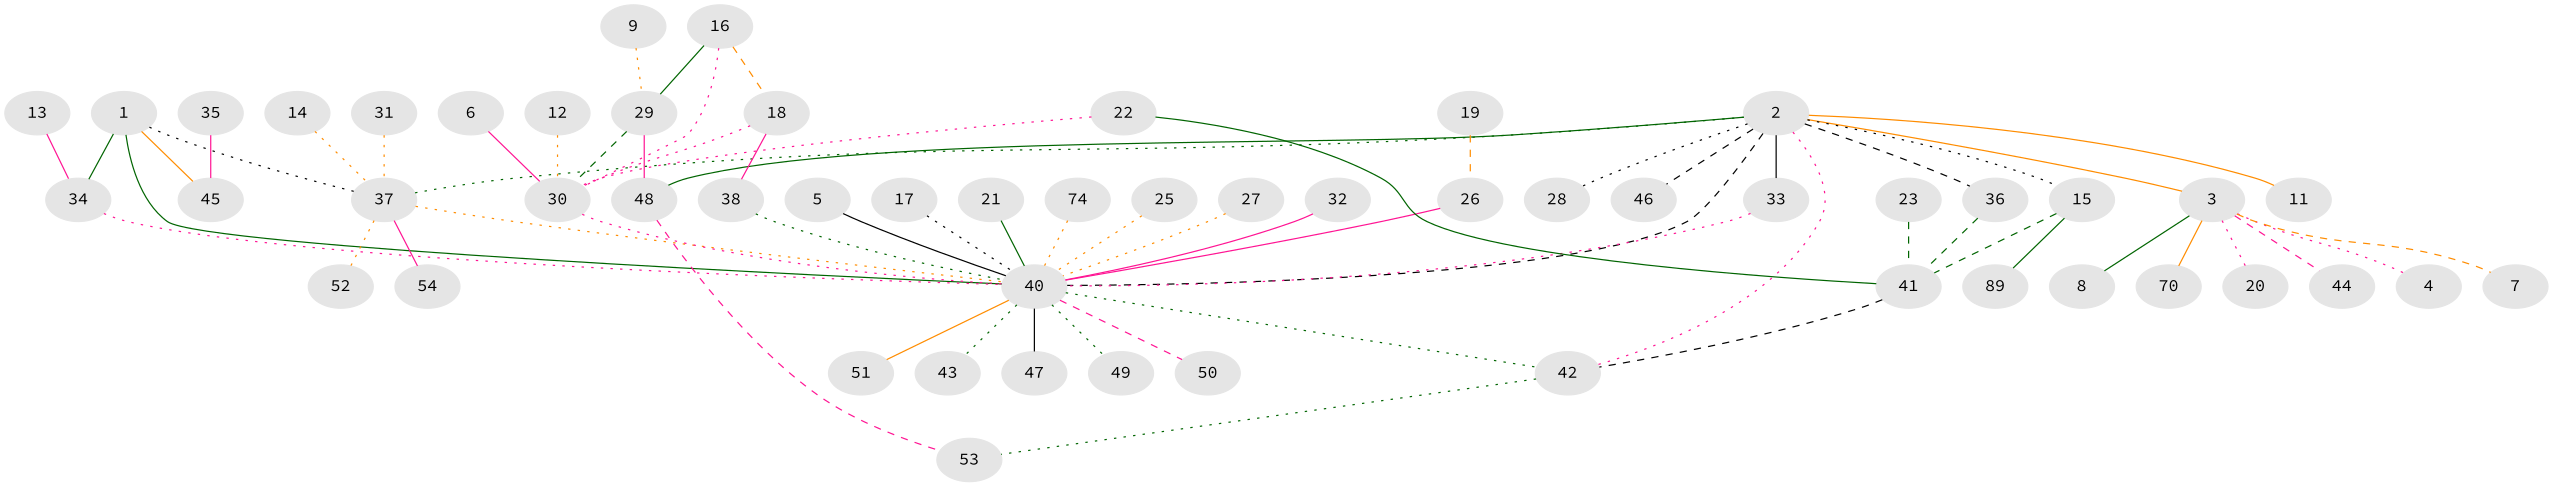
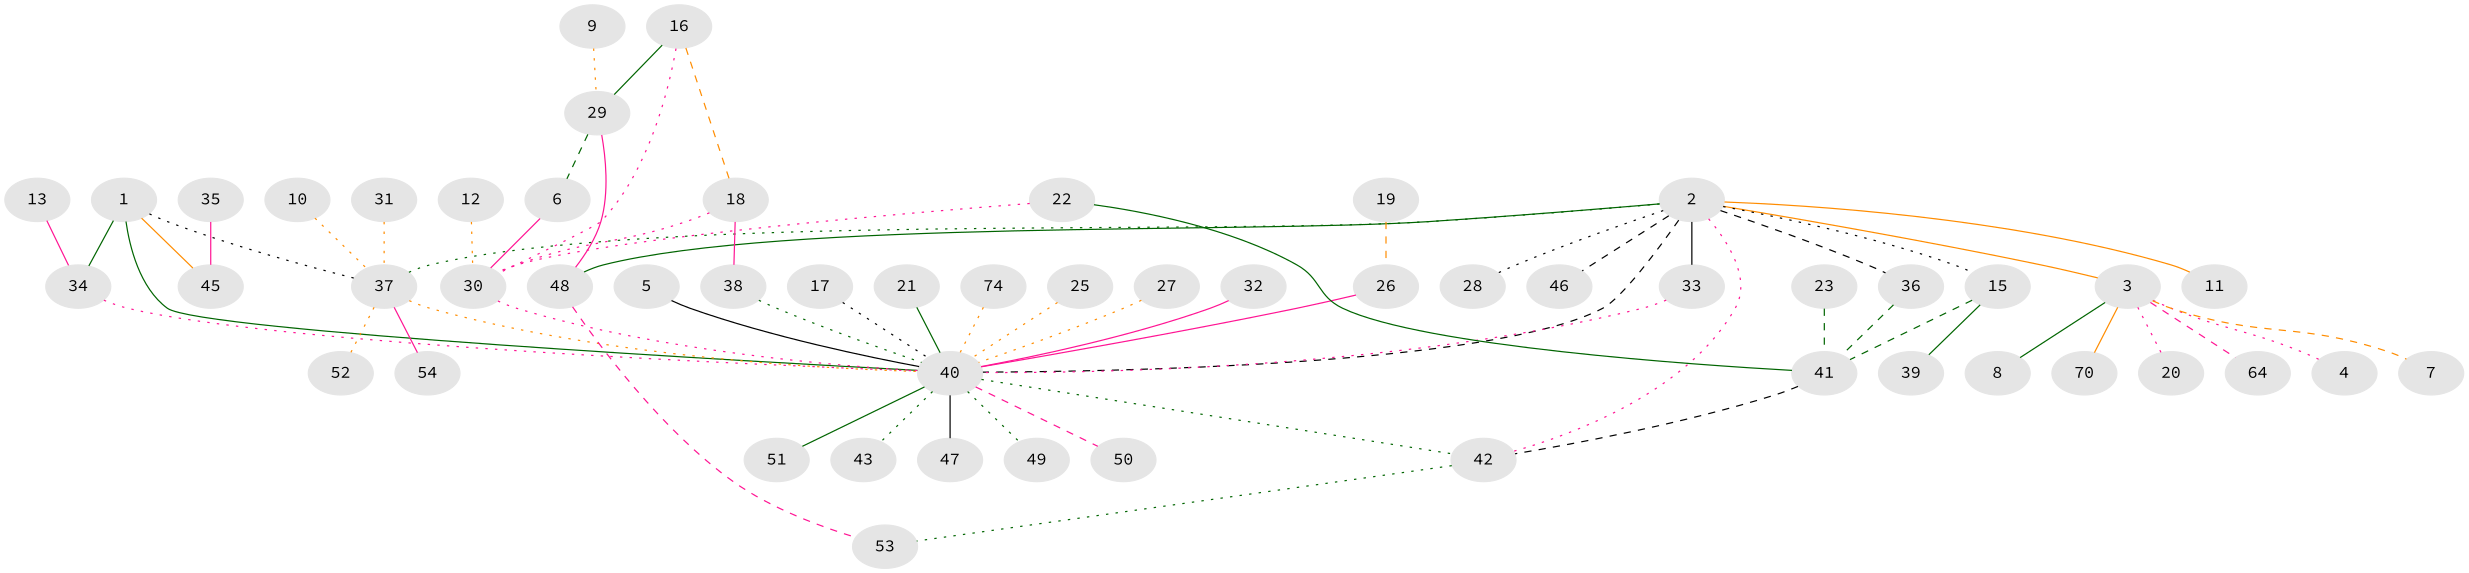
  graph {
    fontname="Source Code Pro"
    node [color=gray90 fontname="Source Code Pro" style=filled]
    edge [color=deeppink fontname="Source Code Pro" style=dotted weight=1.0]
    1
    34
    37
    40
    45
    52
    54
    42
    43
    47
    49
    50
    51
    2
    3
    11
    15
    28
    33
    36
    46
    48
    4
    7
    8
    n26 [label=70]
    20
-   44
-   39 [label=89]
+   44 [label=64]
+   39
    41
    53
    5
    6
    30
    9
    29
    12
    13
-   14
+   14 [label=10]
    16
    18
    38
    17
    19
    26
    21
    22
    23
    n49 [label=74]
    25
    27
    31
    32
    35
    1 -- 34 [color=darkgreen style=solid]
    1 -- 37 [color=black]
    1 -- 40 [color=darkgreen style=solid]
    1 -- 45 [color=darkorange style=solid]
    34 -- 40
    37 -- 40 [color=darkorange]
    37 -- 52 [color=darkorange]
    37 -- 54 [style=solid]
    40 -- 42 [color=darkgreen]
    40 -- 43 [color=darkgreen]
    40 -- 47 [color=black style=solid]
    40 -- 49 [color=darkgreen]
    40 -- 50 [style=dashed]
-   40 -- 51 [color=darkorange style=solid]
+   40 -- 51 [color=darkgreen style=solid]
    42 -- 53 [color=darkgreen]
    2 -- 37 [color=darkgreen]
    2 -- 40 [color=black style=dashed]
    2 -- 42
    2 -- 3 [color=darkorange style=solid]
    2 -- 11 [color=darkorange style=solid]
    2 -- 15 [color=black]
    2 -- 28 [color=black]
    2 -- 33 [color=black style=solid]
    2 -- 36 [color=black style=dashed]
    2 -- 46 [color=black style=dashed]
    2 -- 48 [color=darkgreen style=solid]
    3 -- 4
    3 -- 7 [color=darkorange style=dashed]
    3 -- 8 [color=darkgreen style=solid]
    3 -- n26 [color=darkorange style=solid]
    3 -- 20
    3 -- 44 [style=dashed]
    15 -- 39 [color=darkgreen style=solid]
    15 -- 41 [color=darkgreen style=dashed]
    33 -- 40
    36 -- 41 [color=darkgreen style=dashed]
    48 -- 53 [style=dashed]
    41 -- 42 [color=black style=dashed]
    5 -- 40 [color=black style=solid]
    6 -- 30 [style=solid]
    30 -- 40
    9 -- 29 [color=darkorange]
    29 -- 48 [style=solid]
-   29 -- 30 [color=darkgreen style=dashed]
+   29 -- 6 [color=darkgreen style=dashed]
    12 -- 30 [color=darkorange]
    13 -- 34 [style=solid]
    14 -- 37 [color=darkorange]
    16 -- 30
    16 -- 29 [color=darkgreen style=solid]
    16 -- 18 [color=darkorange style=dashed]
    18 -- 30
    18 -- 38 [style=solid]
    38 -- 40 [color=darkgreen]
    17 -- 40 [color=black]
    19 -- 26 [color=darkorange style=dashed]
    26 -- 40 [style=solid]
    21 -- 40 [color=darkgreen style=solid]
    22 -- 41 [color=darkgreen style=solid]
    22 -- 30
    23 -- 41 [color=darkgreen style=dashed]
    n49 -- 40 [color=darkorange]
    25 -- 40 [color=darkorange]
    27 -- 40 [color=darkorange]
    31 -- 37 [color=darkorange]
    32 -- 40 [style=solid]
    35 -- 45 [style=solid]
  }
